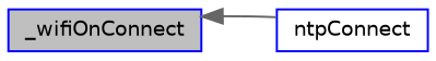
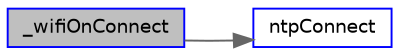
  digraph {
    rankdir=LR
    node [color=blue fontname=Helvetica fontsize=10 shape=record style=filled]
    n1 [fillcolor=grey75 fontcolor=black height=0.2 label=_wifiOnConnect width=0.4]
    n2 [fillcolor=white height=0.2 label=ntpConnect width=0.4]
-   n2 -> n1 [color=gray40 fontname=Helvetica fontsize=10 labelfontname=Helvetica labelfontsize=10 style=solid]
+   n1 -> n2 [color=gray40 fontname=Helvetica fontsize=10 labelfontname=Helvetica labelfontsize=10 style=solid]
  }
